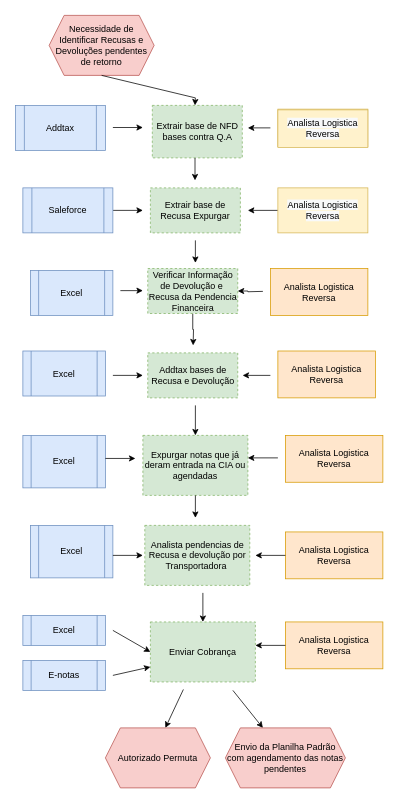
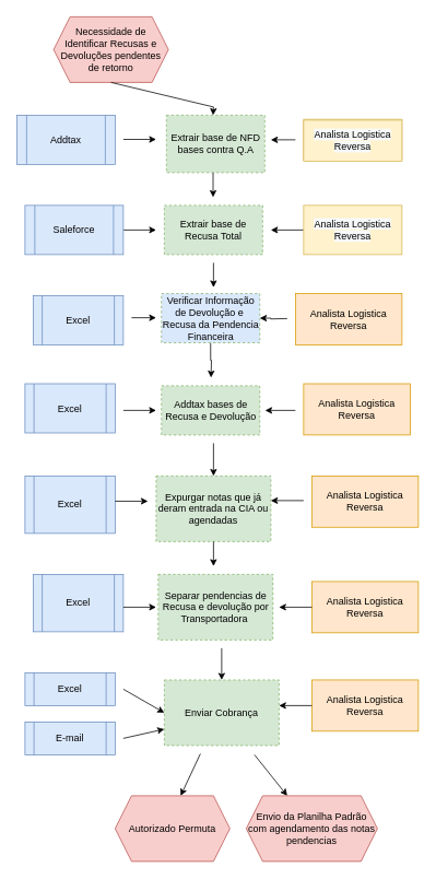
  <mxCell id="0" />
  <mxCell id="1" parent="0" />
  <mxCell id="2" value="" style="edgeStyle=orthogonalEdgeStyle;rounded=0;orthogonalLoop=1;jettySize=auto;html=1;" parent="1" target="22" edge="1"><mxGeometry relative="1" as="geometry"><mxPoint x="350" y="388" as="sourcePoint" /></mxGeometry></mxCell>
  <mxCell id="3" value="&lt;span style=&quot;font-family: &amp;#34;helvetica&amp;#34;&quot;&gt;Analista Logistica Reversa&lt;/span&gt;" style="rounded=0;whiteSpace=wrap;html=1;fillColor=#ffe6cc;strokeColor=#d79b00;" parent="1" vertex="1"><mxGeometry x="360" y="357.5" width="130" height="62.5" as="geometry" /></mxCell>
  <mxCell id="4" value="Excel" style="shape=process;whiteSpace=wrap;html=1;backgroundOutline=1;fillColor=#dae8fc;strokeColor=#6c8ebf;" parent="1" vertex="1"><mxGeometry x="40" y="360" width="110" height="60" as="geometry" /></mxCell>
  <mxCell id="5" value="" style="endArrow=classic;html=1;rounded=0;" parent="1" edge="1"><mxGeometry width="50" height="50" relative="1" as="geometry"><mxPoint x="160" y="387" as="sourcePoint" /><mxPoint x="190" y="387" as="targetPoint" /></mxGeometry></mxCell>
  <mxCell id="6" value="&lt;font style=&quot;vertical-align: inherit&quot;&gt;&lt;font style=&quot;vertical-align: inherit&quot;&gt;Necessidade de Identificar Recusas e Devoluções pendentes de retorno&lt;/font&gt;&lt;/font&gt;" style="shape=hexagon;perimeter=hexagonPerimeter2;whiteSpace=wrap;html=1;fixedSize=1;fillColor=#f8cecc;strokeColor=#b85450;" parent="1" vertex="1"><mxGeometry x="65" y="20" width="140" height="80" as="geometry" /></mxCell>
  <mxCell id="7" value="" style="endArrow=classic;html=1;rounded=0;exitX=0.5;exitY=1;exitDx=0;exitDy=0;" parent="1" source="6" edge="1"><mxGeometry width="50" height="50" relative="1" as="geometry"><mxPoint x="260" y="120" as="sourcePoint" /><mxPoint x="259.5" y="140" as="targetPoint" /><Array as="points"><mxPoint x="260" y="130" /></Array></mxGeometry></mxCell>
  <mxCell id="8" value="&lt;font style=&quot;vertical-align: inherit&quot;&gt;&lt;font style=&quot;vertical-align: inherit&quot;&gt;&lt;font style=&quot;vertical-align: inherit&quot;&gt;&lt;font style=&quot;vertical-align: inherit&quot;&gt;Extrair base de NFD bases contra Q.A&lt;/font&gt;&lt;/font&gt;&lt;/font&gt;&lt;/font&gt;" style="rounded=0;whiteSpace=wrap;html=1;dashed=1;fillColor=#d5e8d4;strokeColor=#82b366;" parent="1" vertex="1"><mxGeometry x="202.57" y="140" width="120" height="70" as="geometry" /></mxCell>
  <mxCell id="9" value="" style="endArrow=classic;html=1;rounded=0;" parent="1" edge="1"><mxGeometry width="50" height="50" relative="1" as="geometry"><mxPoint x="260" y="320" as="sourcePoint" /><mxPoint x="260" y="350" as="targetPoint" /></mxGeometry></mxCell>
  <mxCell id="10" value="" style="endArrow=classic;html=1;rounded=0;" parent="1" edge="1"><mxGeometry width="50" height="50" relative="1" as="geometry"><mxPoint x="150" y="169.5" as="sourcePoint" /><mxPoint x="190" y="169.5" as="targetPoint" /></mxGeometry></mxCell>
  <mxCell id="11" value="&#10;&#10;&lt;span style=&quot;color: rgb(0, 0, 0); font-family: helvetica; font-size: 12px; font-style: normal; font-weight: 400; letter-spacing: normal; text-align: center; text-indent: 0px; text-transform: none; word-spacing: 0px; background-color: rgb(248, 249, 250); display: inline; float: none;&quot;&gt;Analista Logistica Reversa&lt;/span&gt;&#10;&#10;" style="rounded=0;whiteSpace=wrap;html=1;fillColor=#fff2cc;strokeColor=#d6b656;" parent="1" vertex="1"><mxGeometry x="370" y="145" width="120" height="50" as="geometry" /></mxCell>
  <mxCell id="12" value="&lt;font style=&quot;vertical-align: inherit&quot;&gt;&lt;font style=&quot;vertical-align: inherit&quot;&gt;Addtax&lt;/font&gt;&lt;/font&gt;" style="shape=process;whiteSpace=wrap;html=1;backgroundOutline=1;fillColor=#dae8fc;strokeColor=#6c8ebf;" parent="1" vertex="1"><mxGeometry x="20" y="140" width="120" height="60" as="geometry" /></mxCell>
  <mxCell id="13" value="" style="endArrow=classic;html=1;rounded=0;" parent="1" edge="1"><mxGeometry width="50" height="50" relative="1" as="geometry"><mxPoint x="360" y="170" as="sourcePoint" /><mxPoint x="330" y="170" as="targetPoint" /></mxGeometry></mxCell>
  <mxCell id="14" value="" style="endArrow=classic;html=1;rounded=0;" parent="1" edge="1"><mxGeometry width="50" height="50" relative="1" as="geometry"><mxPoint x="259.5" y="210" as="sourcePoint" /><mxPoint x="259.5" y="240" as="targetPoint" /></mxGeometry></mxCell>
- <mxCell id="15" value="&lt;font style=&quot;vertical-align: inherit&quot;&gt;&lt;font style=&quot;vertical-align: inherit&quot;&gt;Extrair base de Recusa Expurgar&lt;/font&gt;&lt;/font&gt;" style="rounded=0;whiteSpace=wrap;html=1;dashed=1;fillColor=#d5e8d4;strokeColor=#82b366;" parent="1" vertex="1"><mxGeometry x="200" y="250" width="120" height="60" as="geometry" /></mxCell>
+ <mxCell id="15" value="&lt;font style=&quot;vertical-align: inherit&quot;&gt;&lt;font style=&quot;vertical-align: inherit&quot;&gt;Extrair base de Recusa Total&lt;/font&gt;&lt;/font&gt;" style="rounded=0;whiteSpace=wrap;html=1;dashed=1;fillColor=#d5e8d4;strokeColor=#82b366;" parent="1" vertex="1"><mxGeometry x="200" y="250" width="120" height="60" as="geometry" /></mxCell>
  <mxCell id="16" value="" style="endArrow=classic;html=1;rounded=0;" parent="1" edge="1"><mxGeometry width="50" height="50" relative="1" as="geometry"><mxPoint x="370" y="280" as="sourcePoint" /><mxPoint x="330" y="280" as="targetPoint" /></mxGeometry></mxCell>
  <mxCell id="17" value="" style="endArrow=classic;html=1;rounded=0;" parent="1" edge="1"><mxGeometry width="50" height="50" relative="1" as="geometry"><mxPoint x="150" y="280" as="sourcePoint" /><mxPoint x="190" y="280" as="targetPoint" /></mxGeometry></mxCell>
  <mxCell id="18" value="&lt;span style=&quot;color: rgb(0 , 0 , 0) ; font-size: 12px ; font-style: normal ; font-weight: 400 ; letter-spacing: normal ; text-align: center ; text-indent: 0px ; text-transform: none ; word-spacing: 0px ; font-family: &amp;#34;helvetica&amp;#34; ; background-color: rgb(248 , 249 , 250) ; display: inline ; float: none&quot;&gt;Analista Logistica Reversa&lt;/span&gt;" style="rounded=0;whiteSpace=wrap;html=1;fillColor=#fff2cc;strokeColor=#d6b656;" parent="1" vertex="1"><mxGeometry x="370" y="250" width="120" height="60" as="geometry" /></mxCell>
  <mxCell id="19" value="Saleforce" style="shape=process;whiteSpace=wrap;html=1;backgroundOutline=1;fillColor=#dae8fc;strokeColor=#6c8ebf;" parent="1" vertex="1"><mxGeometry x="30" y="250" width="120" height="60" as="geometry" /></mxCell>
  <mxCell id="20" value="&#10;&#10;&lt;span style=&quot;color: rgb(0, 0, 0); font-family: helvetica; font-size: 12px; font-style: normal; font-weight: 400; letter-spacing: normal; text-align: center; text-indent: 0px; text-transform: none; word-spacing: 0px; background-color: rgb(248, 249, 250); display: inline; float: none;&quot;&gt;Analista Logistica Reversa&lt;/span&gt;&#10;&#10;" style="rounded=0;whiteSpace=wrap;html=1;fillColor=#fff2cc;strokeColor=#d6b656;" parent="1" vertex="1"><mxGeometry x="370" y="146" width="120" height="50" as="geometry" /></mxCell>
  <mxCell id="21" value="" style="edgeStyle=orthogonalEdgeStyle;rounded=0;orthogonalLoop=1;jettySize=auto;html=1;" parent="1" source="22" edge="1"><mxGeometry relative="1" as="geometry"><mxPoint x="257" y="460" as="targetPoint" /></mxGeometry></mxCell>
- <mxCell id="22" value="&lt;font style=&quot;vertical-align: inherit&quot;&gt;&lt;font style=&quot;vertical-align: inherit&quot;&gt;Verificar Informação de Devolução e&amp;nbsp; Recusa da Pendencia Financeira&lt;/font&gt;&lt;/font&gt;" style="rounded=0;whiteSpace=wrap;html=1;dashed=1;fillColor=#d5e8d4;strokeColor=#82b366;" parent="1" vertex="1"><mxGeometry x="196.5" y="357.5" width="120" height="60" as="geometry" /></mxCell>
+ <mxCell id="22" value="&lt;font style=&quot;vertical-align: inherit&quot;&gt;&lt;font style=&quot;vertical-align: inherit&quot;&gt;Verificar Informação de Devolução e&amp;nbsp; Recusa da Pendencia Financeira&lt;/font&gt;&lt;/font&gt;" style="rounded=0;whiteSpace=wrap;html=1;dashed=1;fillColor=#dae8fc;strokeColor=#82b366;" parent="1" vertex="1"><mxGeometry x="196.5" y="357.5" width="120" height="60" as="geometry" /></mxCell>
  <mxCell id="23" value="&lt;font style=&quot;vertical-align: inherit&quot;&gt;&lt;font style=&quot;vertical-align: inherit&quot;&gt;Addtax bases de Recusa e Devolução&lt;/font&gt;&lt;/font&gt;" style="rounded=0;whiteSpace=wrap;html=1;dashed=1;fillColor=#d5e8d4;strokeColor=#82b366;" parent="1" vertex="1"><mxGeometry x="196.5" y="470" width="120" height="60" as="geometry" /></mxCell>
  <mxCell id="24" value="&lt;span style=&quot;font-family: &amp;#34;helvetica&amp;#34;&quot;&gt;Analista Logistica Reversa&lt;/span&gt;" style="rounded=0;whiteSpace=wrap;html=1;fillColor=#ffe6cc;strokeColor=#d79b00;" parent="1" vertex="1"><mxGeometry x="370" y="467.5" width="130" height="62.5" as="geometry" /></mxCell>
  <mxCell id="25" value="Excel" style="shape=process;whiteSpace=wrap;html=1;backgroundOutline=1;fillColor=#dae8fc;strokeColor=#6c8ebf;" parent="1" vertex="1"><mxGeometry x="30" y="467.5" width="110" height="60" as="geometry" /></mxCell>
  <mxCell id="26" value="" style="endArrow=classic;html=1;rounded=0;" parent="1" edge="1"><mxGeometry width="50" height="50" relative="1" as="geometry"><mxPoint x="360" y="500" as="sourcePoint" /><mxPoint x="323" y="500" as="targetPoint" /></mxGeometry></mxCell>
  <mxCell id="27" value="" style="endArrow=classic;html=1;rounded=0;" parent="1" edge="1"><mxGeometry width="50" height="50" relative="1" as="geometry"><mxPoint x="150" y="500" as="sourcePoint" /><mxPoint x="190" y="500" as="targetPoint" /></mxGeometry></mxCell>
  <mxCell id="28" value="&lt;font style=&quot;vertical-align: inherit&quot;&gt;&lt;font style=&quot;vertical-align: inherit&quot;&gt;Expurgar notas que já deram entrada na CIA ou agendadas&lt;/font&gt;&lt;/font&gt;" style="rounded=0;whiteSpace=wrap;html=1;dashed=1;fillColor=#d5e8d4;strokeColor=#82b366;" parent="1" vertex="1"><mxGeometry x="190" y="580" width="140" height="80" as="geometry" /></mxCell>
  <mxCell id="29" value="&lt;span style=&quot;font-family: &amp;#34;helvetica&amp;#34;&quot;&gt;Analista Logistica Reversa&lt;/span&gt;" style="rounded=0;whiteSpace=wrap;html=1;fillColor=#ffe6cc;strokeColor=#d79b00;" parent="1" vertex="1"><mxGeometry x="380" y="580" width="130" height="62.5" as="geometry" /></mxCell>
  <mxCell id="30" value="" style="endArrow=classic;html=1;rounded=0;" parent="1" edge="1"><mxGeometry width="50" height="50" relative="1" as="geometry"><mxPoint x="370" y="610" as="sourcePoint" /><mxPoint x="330" y="610" as="targetPoint" /></mxGeometry></mxCell>
  <mxCell id="31" value="Excel" style="shape=process;whiteSpace=wrap;html=1;backgroundOutline=1;fillColor=#dae8fc;strokeColor=#6c8ebf;" parent="1" vertex="1"><mxGeometry x="30" y="580" width="110" height="70" as="geometry" /></mxCell>
  <mxCell id="32" value="" style="endArrow=classic;html=1;rounded=0;" parent="1" edge="1"><mxGeometry width="50" height="50" relative="1" as="geometry"><mxPoint x="140" y="610.75" as="sourcePoint" /><mxPoint x="180" y="610.75" as="targetPoint" /></mxGeometry></mxCell>
  <mxCell id="33" value="" style="endArrow=classic;html=1;rounded=0;entryX=0.5;entryY=0;entryDx=0;entryDy=0;" parent="1" target="28" edge="1"><mxGeometry width="50" height="50" relative="1" as="geometry"><mxPoint x="260" y="540" as="sourcePoint" /><mxPoint x="220" y="440" as="targetPoint" /></mxGeometry></mxCell>
- <mxCell id="34" value="&lt;font style=&quot;vertical-align: inherit&quot;&gt;&lt;font style=&quot;vertical-align: inherit&quot;&gt;Analista pendencias de Recusa e devolução por Transportadora&amp;nbsp;&lt;/font&gt;&lt;/font&gt;" style="rounded=0;whiteSpace=wrap;html=1;dashed=1;fillColor=#d5e8d4;strokeColor=#82b366;" parent="1" vertex="1"><mxGeometry x="192.57" y="700" width="140" height="80" as="geometry" /></mxCell>
+ <mxCell id="34" value="&lt;font style=&quot;vertical-align: inherit&quot;&gt;&lt;font style=&quot;vertical-align: inherit&quot;&gt;Separar pendencias de Recusa e devolução por Transportadora&amp;nbsp;&lt;/font&gt;&lt;/font&gt;" style="rounded=0;whiteSpace=wrap;html=1;dashed=1;fillColor=#d5e8d4;strokeColor=#82b366;" parent="1" vertex="1"><mxGeometry x="192.57" y="700" width="140" height="80" as="geometry" /></mxCell>
  <mxCell id="35" value="&lt;span style=&quot;font-family: &amp;#34;helvetica&amp;#34;&quot;&gt;Analista Logistica Reversa&lt;/span&gt;" style="rounded=0;whiteSpace=wrap;html=1;fillColor=#ffe6cc;strokeColor=#d79b00;" parent="1" vertex="1"><mxGeometry x="380" y="708.75" width="130" height="62.5" as="geometry" /></mxCell>
  <mxCell id="36" value="Excel" style="shape=process;whiteSpace=wrap;html=1;backgroundOutline=1;fillColor=#dae8fc;strokeColor=#6c8ebf;" parent="1" vertex="1"><mxGeometry x="40" y="700" width="110" height="70" as="geometry" /></mxCell>
  <mxCell id="37" value="" style="endArrow=classic;html=1;rounded=0;" parent="1" edge="1"><mxGeometry width="50" height="50" relative="1" as="geometry"><mxPoint x="150" y="740" as="sourcePoint" /><mxPoint x="190" y="740" as="targetPoint" /></mxGeometry></mxCell>
  <mxCell id="38" value="" style="endArrow=classic;html=1;rounded=0;exitX=0;exitY=0.5;exitDx=0;exitDy=0;" parent="1" source="35" edge="1"><mxGeometry width="50" height="50" relative="1" as="geometry"><mxPoint x="170" y="790" as="sourcePoint" /><mxPoint x="340" y="740" as="targetPoint" /></mxGeometry></mxCell>
  <mxCell id="39" value="&lt;font style=&quot;vertical-align: inherit&quot;&gt;&lt;font style=&quot;vertical-align: inherit&quot;&gt;Enviar Cobrança&lt;/font&gt;&lt;/font&gt;" style="rounded=0;whiteSpace=wrap;html=1;dashed=1;fillColor=#d5e8d4;strokeColor=#82b366;" parent="1" vertex="1"><mxGeometry x="200" y="828.75" width="140" height="80" as="geometry" /></mxCell>
  <mxCell id="40" value="&lt;span style=&quot;font-family: &amp;#34;helvetica&amp;#34;&quot;&gt;Analista Logistica Reversa&lt;/span&gt;" style="rounded=0;whiteSpace=wrap;html=1;fillColor=#ffe6cc;strokeColor=#d79b00;" parent="1" vertex="1"><mxGeometry x="380" y="828.75" width="130" height="62.5" as="geometry" /></mxCell>
  <mxCell id="41" value="Excel" style="shape=process;whiteSpace=wrap;html=1;backgroundOutline=1;fillColor=#dae8fc;strokeColor=#6c8ebf;" parent="1" vertex="1"><mxGeometry x="30" y="820" width="110" height="40" as="geometry" /></mxCell>
  <mxCell id="42" value="" style="endArrow=classic;html=1;rounded=0;entryX=0;entryY=0.5;entryDx=0;entryDy=0;" parent="1" target="39" edge="1"><mxGeometry width="50" height="50" relative="1" as="geometry"><mxPoint x="150" y="840" as="sourcePoint" /><mxPoint x="220" y="740" as="targetPoint" /></mxGeometry></mxCell>
  <mxCell id="43" value="" style="endArrow=classic;html=1;rounded=0;exitX=0;exitY=0.5;exitDx=0;exitDy=0;" parent="1" source="40" edge="1"><mxGeometry width="50" height="50" relative="1" as="geometry"><mxPoint x="170" y="790" as="sourcePoint" /><mxPoint x="340" y="860" as="targetPoint" /></mxGeometry></mxCell>
- <mxCell id="44" value="E-notas" style="shape=process;whiteSpace=wrap;html=1;backgroundOutline=1;fillColor=#dae8fc;strokeColor=#6c8ebf;" parent="1" vertex="1"><mxGeometry x="30" y="880" width="110" height="40" as="geometry" /></mxCell>
+ <mxCell id="44" value="E-mail" style="shape=process;whiteSpace=wrap;html=1;backgroundOutline=1;fillColor=#dae8fc;strokeColor=#6c8ebf;" parent="1" vertex="1"><mxGeometry x="30" y="880" width="110" height="40" as="geometry" /></mxCell>
  <mxCell id="45" value="" style="endArrow=classic;html=1;rounded=0;entryX=0;entryY=0.75;entryDx=0;entryDy=0;" parent="1" target="39" edge="1"><mxGeometry width="50" height="50" relative="1" as="geometry"><mxPoint x="150" y="900" as="sourcePoint" /><mxPoint x="220" y="740" as="targetPoint" /></mxGeometry></mxCell>
  <mxCell id="46" value="" style="endArrow=classic;html=1;rounded=0;exitX=0.5;exitY=1;exitDx=0;exitDy=0;" parent="1" source="28" edge="1"><mxGeometry width="50" height="50" relative="1" as="geometry"><mxPoint x="270" y="700" as="sourcePoint" /><mxPoint x="260" y="690" as="targetPoint" /></mxGeometry></mxCell>
  <mxCell id="47" value="" style="endArrow=classic;html=1;rounded=0;entryX=0.5;entryY=0;entryDx=0;entryDy=0;" parent="1" target="39" edge="1"><mxGeometry width="50" height="50" relative="1" as="geometry"><mxPoint x="270" y="790" as="sourcePoint" /><mxPoint x="320" y="650" as="targetPoint" /></mxGeometry></mxCell>
  <mxCell id="48" value="" style="endArrow=classic;html=1;rounded=0;" parent="1" edge="1"><mxGeometry width="50" height="50" relative="1" as="geometry"><mxPoint x="310" y="920" as="sourcePoint" /><mxPoint x="350" y="970" as="targetPoint" /></mxGeometry></mxCell>
  <mxCell id="49" value="" style="endArrow=classic;html=1;rounded=0;" parent="1" edge="1"><mxGeometry width="50" height="50" relative="1" as="geometry"><mxPoint x="244" y="918.75" as="sourcePoint" /><mxPoint x="220" y="970" as="targetPoint" /></mxGeometry></mxCell>
  <mxCell id="50" value="&lt;font style=&quot;vertical-align: inherit&quot;&gt;&lt;font style=&quot;vertical-align: inherit&quot;&gt;Autorizado Permuta&lt;/font&gt;&lt;/font&gt;" style="shape=hexagon;perimeter=hexagonPerimeter2;whiteSpace=wrap;html=1;fixedSize=1;fillColor=#f8cecc;strokeColor=#b85450;" parent="1" vertex="1"><mxGeometry x="140" y="970" width="140" height="80" as="geometry" /></mxCell>
- <mxCell id="51" value="&lt;font style=&quot;vertical-align: inherit&quot;&gt;&lt;font style=&quot;vertical-align: inherit&quot;&gt;Envio da Planilha Padrão com agendamento das notas pendentes&lt;/font&gt;&lt;/font&gt;" style="shape=hexagon;perimeter=hexagonPerimeter2;whiteSpace=wrap;html=1;fixedSize=1;fillColor=#f8cecc;strokeColor=#b85450;" parent="1" vertex="1"><mxGeometry x="300" y="970" width="160" height="80" as="geometry" /></mxCell>
+ <mxCell id="51" value="&lt;font style=&quot;vertical-align: inherit&quot;&gt;&lt;font style=&quot;vertical-align: inherit&quot;&gt;Envio da Planilha Padrão com agendamento das notas pendencias&lt;/font&gt;&lt;/font&gt;" style="shape=hexagon;perimeter=hexagonPerimeter2;whiteSpace=wrap;html=1;fixedSize=1;fillColor=#f8cecc;strokeColor=#b85450;" parent="1" vertex="1"><mxGeometry x="300" y="970" width="160" height="80" as="geometry" /></mxCell>
